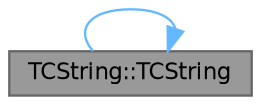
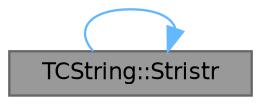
  digraph {
    rankdir=RL
-   n1 [color=gray40 fillcolor=grey60 fontcolor=black fontname=Helvetica fontsize=10 height=0.2 label="TCString::TCString" shape=box style=filled width=0.4]
+   n1 [color=gray40 fillcolor=grey60 fontcolor=black fontname=Helvetica fontsize=10 height=0.2 label="TCString::Stristr" shape=box style=filled width=0.4]
    n1 -> n1 [color=steelblue1 dir=back fontname=Helvetica fontsize=10 labelfontname=Helvetica labelfontsize=10 style=solid]
  }
